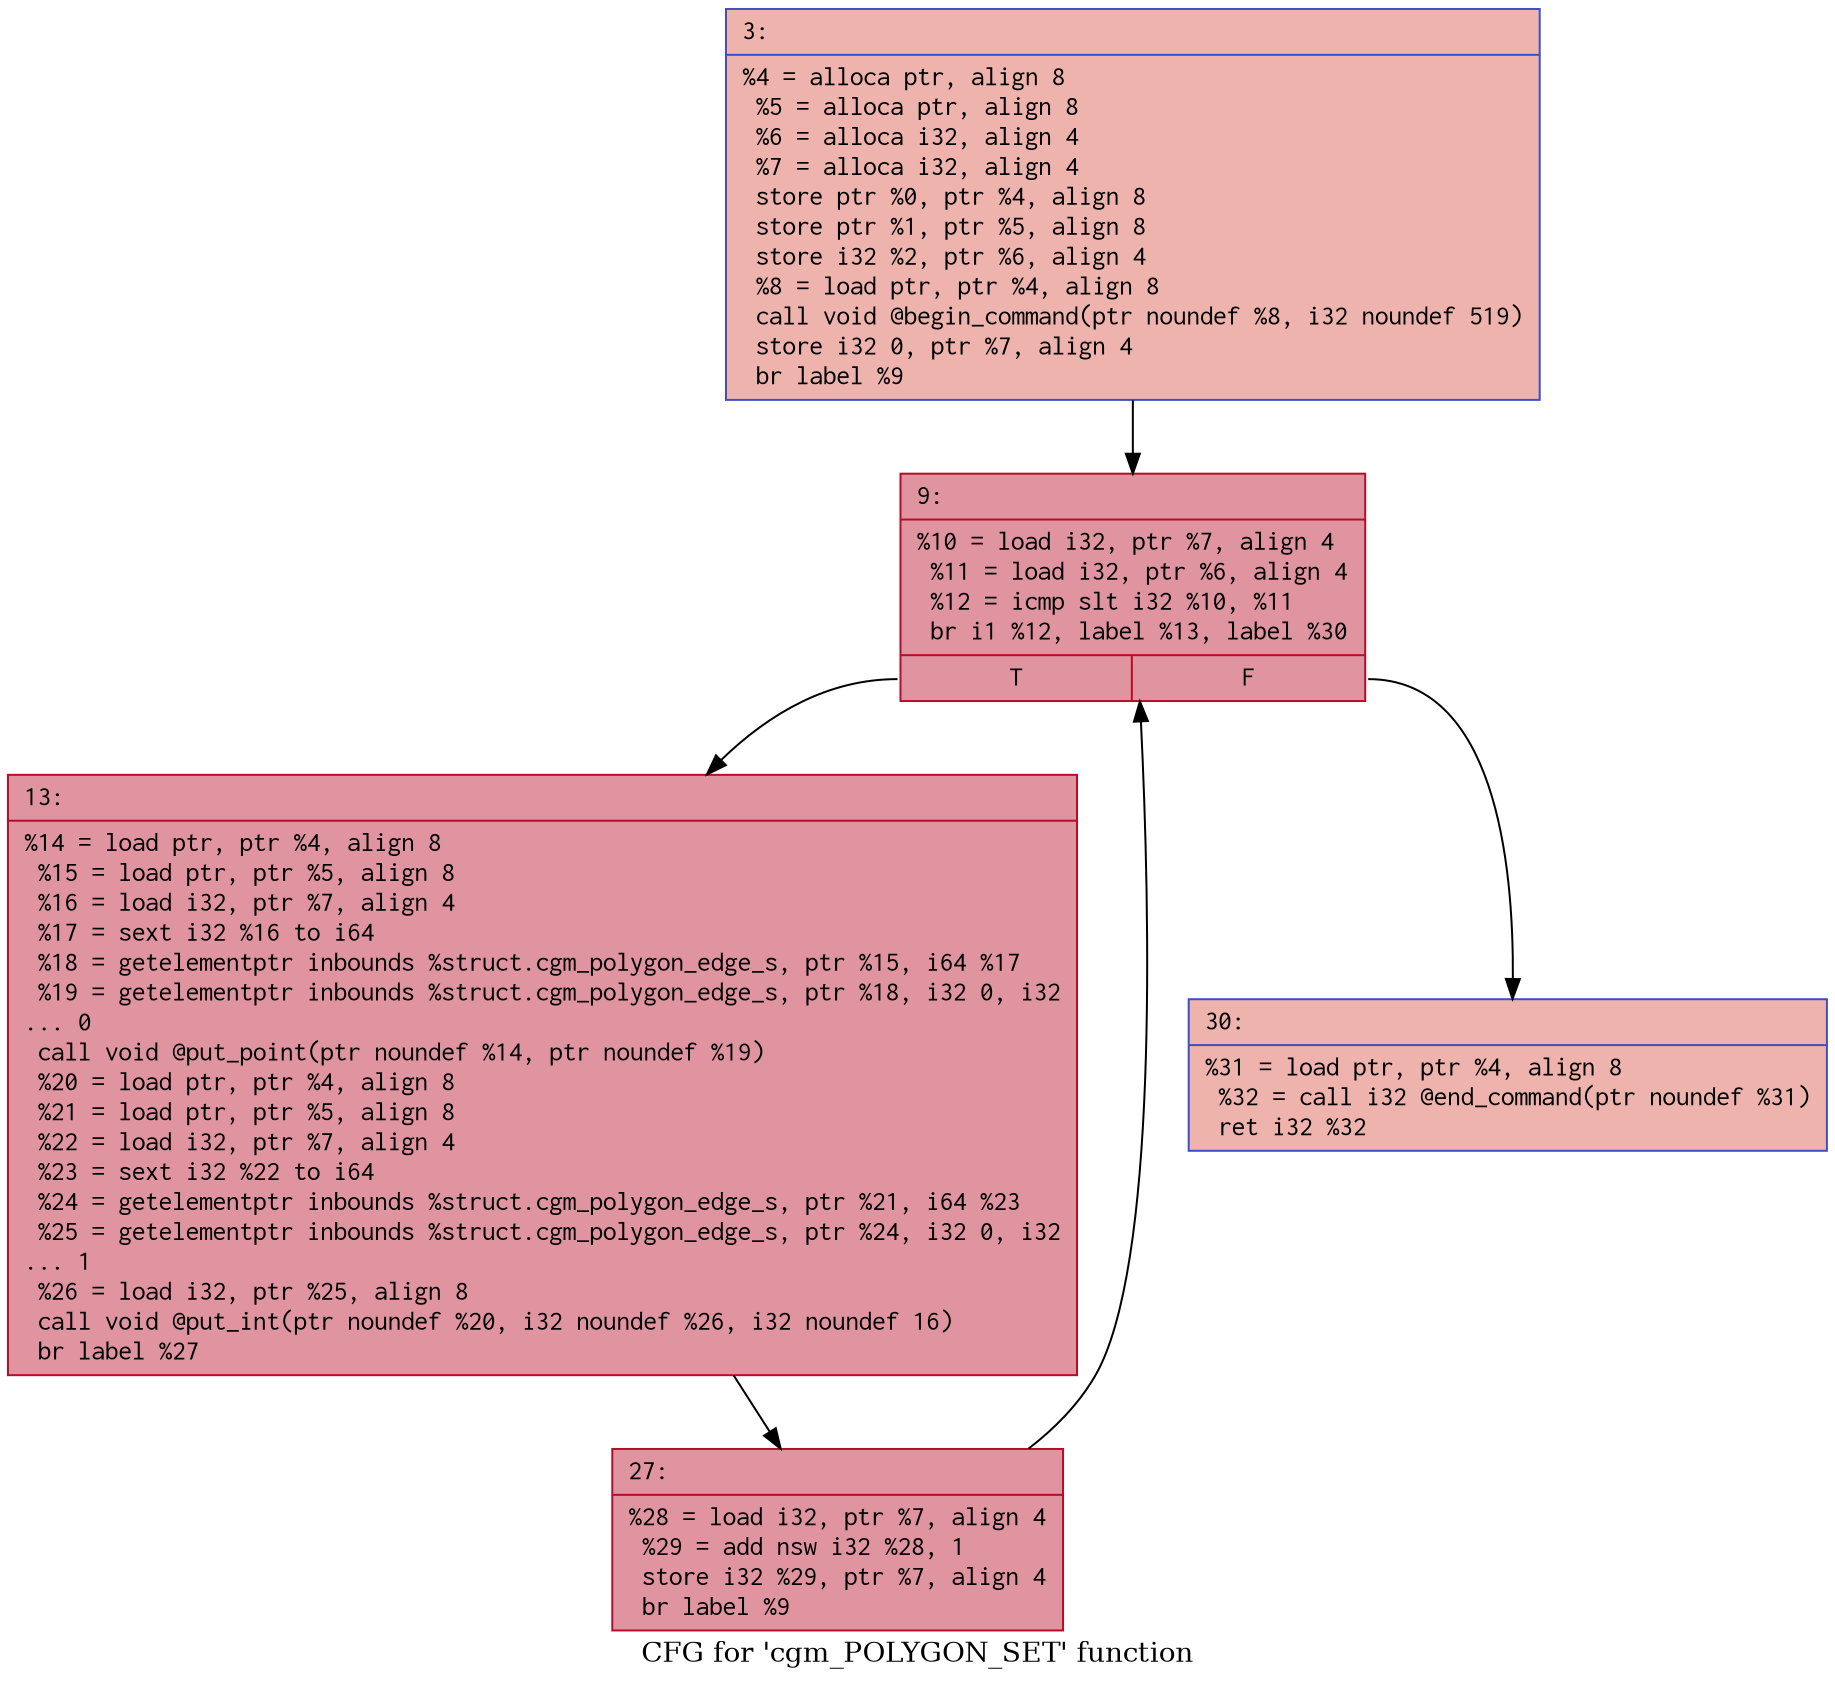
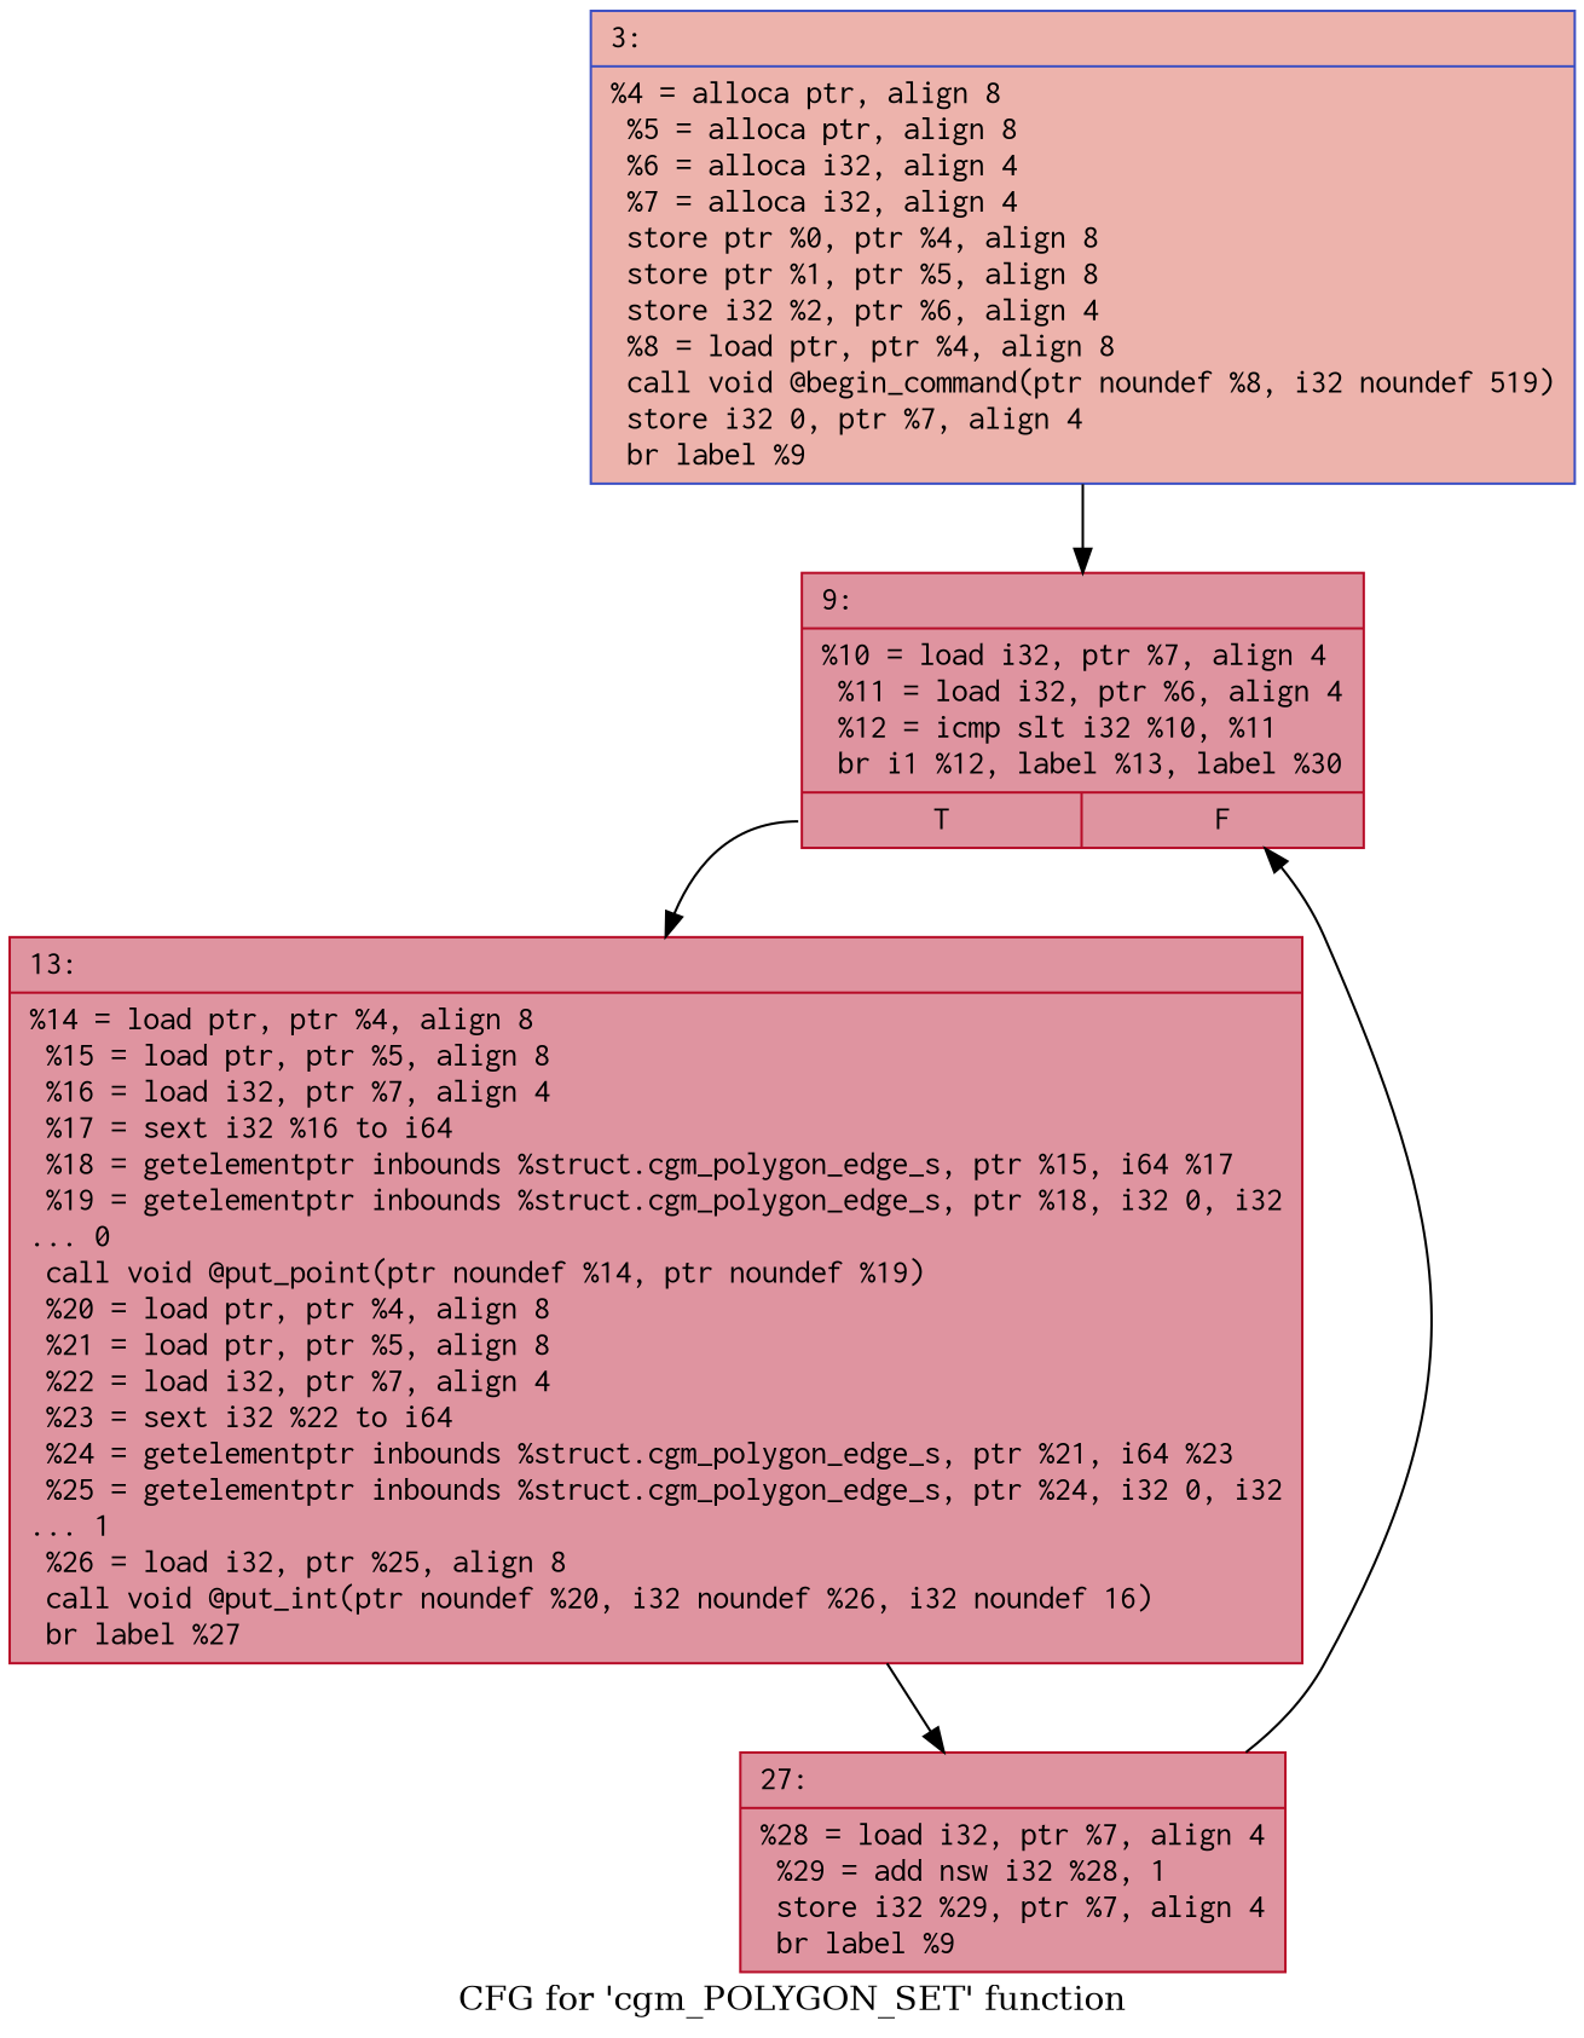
  digraph {
    label="CFG for 'cgm_POLYGON_SET' function"
    node [color="#b70d28ff" fillcolor="#b70d2870" fontname=Courier shape=record style=filled]
    n1 [color="#3d50c3ff" fillcolor="#d6524470" label="{3:\l|  %4 = alloca ptr, align 8\l  %5 = alloca ptr, align 8\l  %6 = alloca i32, align 4\l  %7 = alloca i32, align 4\l  store ptr %0, ptr %4, align 8\l  store ptr %1, ptr %5, align 8\l  store i32 %2, ptr %6, align 4\l  %8 = load ptr, ptr %4, align 8\l  call void @begin_command(ptr noundef %8, i32 noundef 519)\l  store i32 0, ptr %7, align 4\l  br label %9\l}"]
    n2 [label="{9:\l|  %10 = load i32, ptr %7, align 4\l  %11 = load i32, ptr %6, align 4\l  %12 = icmp slt i32 %10, %11\l  br i1 %12, label %13, label %30\l|{<s0>T|<s1>F}}"]
    n3 [label="{13:\l|  %14 = load ptr, ptr %4, align 8\l  %15 = load ptr, ptr %5, align 8\l  %16 = load i32, ptr %7, align 4\l  %17 = sext i32 %16 to i64\l  %18 = getelementptr inbounds %struct.cgm_polygon_edge_s, ptr %15, i64 %17\l  %19 = getelementptr inbounds %struct.cgm_polygon_edge_s, ptr %18, i32 0, i32\l... 0\l  call void @put_point(ptr noundef %14, ptr noundef %19)\l  %20 = load ptr, ptr %4, align 8\l  %21 = load ptr, ptr %5, align 8\l  %22 = load i32, ptr %7, align 4\l  %23 = sext i32 %22 to i64\l  %24 = getelementptr inbounds %struct.cgm_polygon_edge_s, ptr %21, i64 %23\l  %25 = getelementptr inbounds %struct.cgm_polygon_edge_s, ptr %24, i32 0, i32\l... 1\l  %26 = load i32, ptr %25, align 8\l  call void @put_int(ptr noundef %20, i32 noundef %26, i32 noundef 16)\l  br label %27\l}"]
-   n4 [color="#3d50c3ff" fillcolor="#d6524470" label="{30:\l|  %31 = load ptr, ptr %4, align 8\l  %32 = call i32 @end_command(ptr noundef %31)\l  ret i32 %32\l}"]
    n5 [label="{27:\l|  %28 = load i32, ptr %7, align 4\l  %29 = add nsw i32 %28, 1\l  store i32 %29, ptr %7, align 4\l  br label %9\l}"]
    n1 -> n2
    n2 -> n3 [tailport=s0]
-   n2 -> n4 [tailport=s1]
    n3 -> n5
    n5 -> n2
  }
